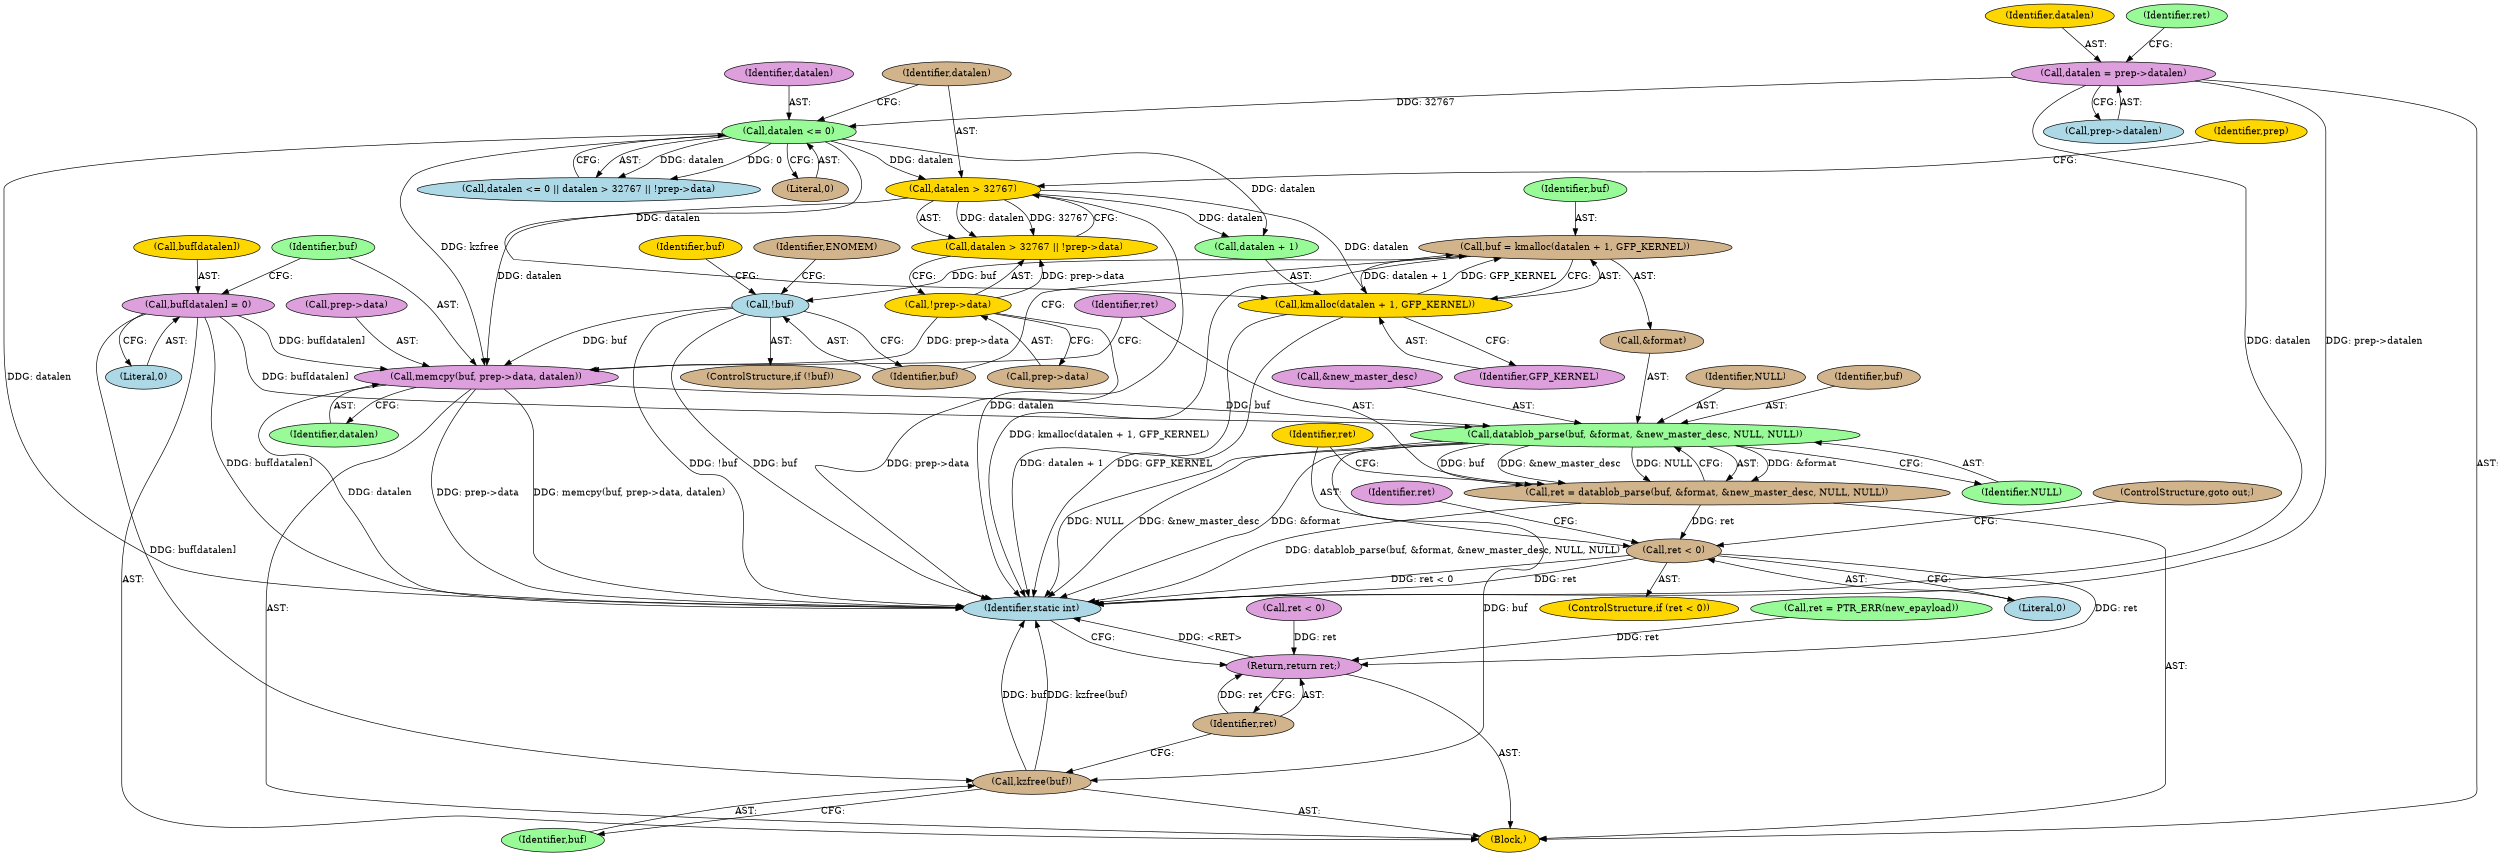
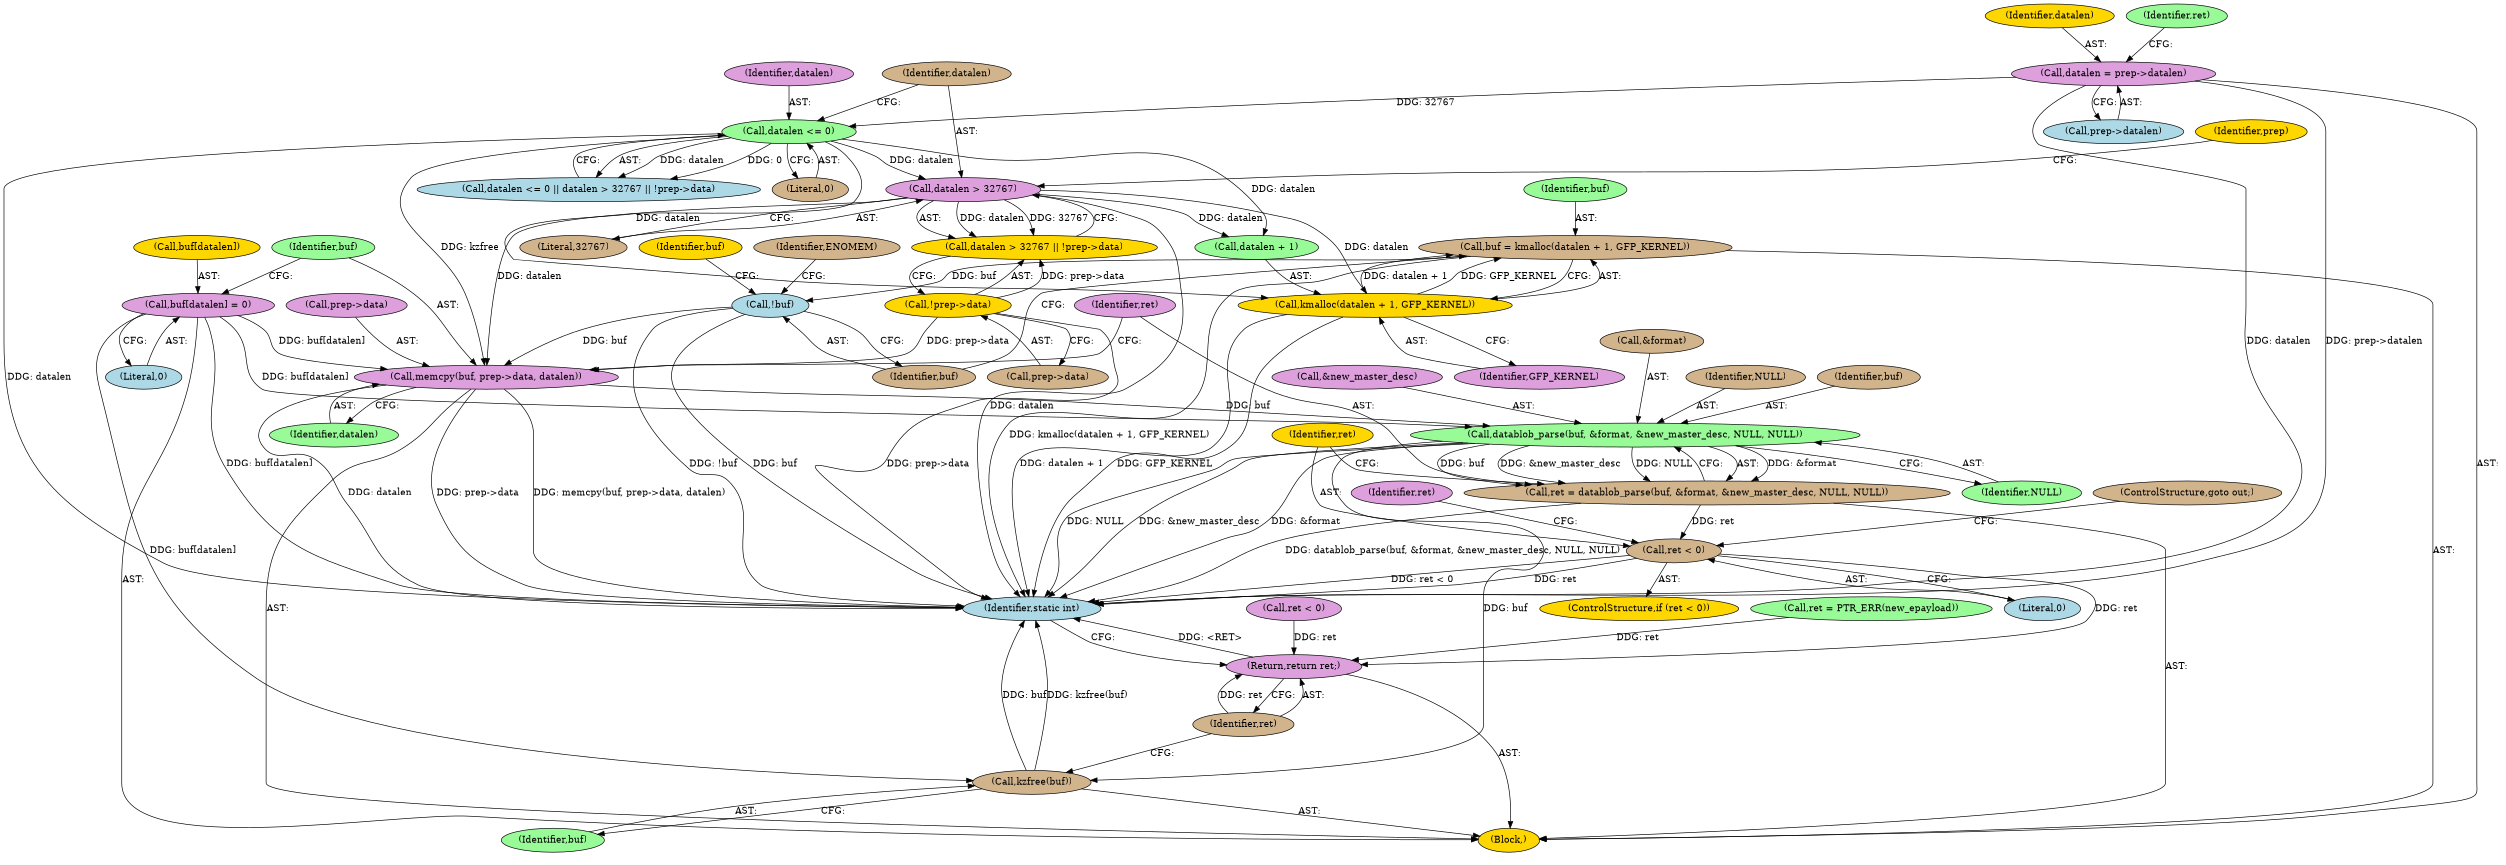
  digraph {
    node [fillcolor=tan style=filled]
    n1 [fillcolor=plum label="(Call,memcpy(buf, prep->data, datalen))"]
    n2 [fillcolor=palegreen label="(Call,datablob_parse(buf, &format, &new_master_desc, NULL, NULL))"]
    n3 [fillcolor=palegreen label="(Identifier,datalen)"]
    n4 [fillcolor=gold label="(Block,)"]
    n5 [fillcolor=lightblue label="(Identifier,static int)"]
    n6 [label="(Call,kzfree(buf))"]
    n7 [label="(Call,ret = datablob_parse(buf, &format, &new_master_desc, NULL, NULL))"]
    n8 [fillcolor=palegreen label="(Identifier,NULL)"]
    n9 [fillcolor=plum label="(Return,return ret;)"]
    n10 [fillcolor=plum label="(Call,buf[datalen] = 0)"]
    n11 [fillcolor=lightblue label="(Literal,0)"]
    n12 [fillcolor=palegreen label="(Identifier,buf)"]
    n13 [fillcolor=lightblue label="(Call,!buf)"]
-   n14 [label="(ControlStructure,if (!buf))"]
    n15 [label="(Identifier,buf)"]
    n16 [label="(Call,buf = kmalloc(datalen + 1, GFP_KERNEL))"]
    n17 [fillcolor=gold label="(Call,kmalloc(datalen + 1, GFP_KERNEL))"]
    n18 [fillcolor=plum label="(Identifier,GFP_KERNEL)"]
    n19 [fillcolor=palegreen label="(Call,datalen <= 0)"]
-   n20 [fillcolor=gold label="(Call,datalen > 32767)"]
+   n20 [fillcolor=plum label="(Call,datalen > 32767)"]
    n21 [label="(Literal,0)"]
    n22 [fillcolor=palegreen label="(Call,datalen + 1)"]
    n23 [fillcolor=lightblue label="(Call,datalen <= 0 || datalen > 32767 || !prep->data)"]
    n24 [fillcolor=gold label="(Call,datalen > 32767 || !prep->data)"]
+   n25 [label="(Literal,32767)"]
    n26 [fillcolor=plum label="(Call,datalen = prep->datalen)"]
    n27 [fillcolor=lightblue label="(Call,prep->datalen)"]
    n28 [fillcolor=gold label="(Call,!prep->data)"]
    n29 [label="(Call,prep->data)"]
    n30 [label="(Call,ret < 0)"]
    n31 [fillcolor=gold label="(ControlStructure,if (ret < 0))"]
    n32 [fillcolor=lightblue label="(Literal,0)"]
    n33 [label="(Identifier,ret)"]
    n34 [label="(Identifier,NULL)"]
    n35 [fillcolor=palegreen label="(Call,ret = PTR_ERR(new_epayload))"]
    n36 [fillcolor=plum label="(Call,ret < 0)"]
    n37 [fillcolor=palegreen label="(Identifier,buf)"]
    n38 [fillcolor=plum label="(Identifier,ret)"]
    n39 [label="(Identifier,ENOMEM)"]
    n40 [fillcolor=gold label="(Identifier,prep)"]
    n41 [fillcolor=gold label="(Identifier,buf)"]
    n42 [fillcolor=gold label="(Identifier,datalen)"]
    n43 [fillcolor=gold label="(Identifier,ret)"]
    n44 [fillcolor=plum label="(Identifier,ret)"]
    n45 [label="(Identifier,buf)"]
    n46 [fillcolor=gold label="(Call,buf[datalen])"]
    n47 [label="(Call,&format)"]
    n48 [label="(ControlStructure,goto out;)"]
    n49 [fillcolor=plum label="(Identifier,datalen)"]
    n50 [fillcolor=plum label="(Call,prep->data)"]
    n51 [fillcolor=palegreen label="(Identifier,ret)"]
    n52 [fillcolor=palegreen label="(Identifier,buf)"]
    n53 [fillcolor=plum label="(Call,&new_master_desc)"]
    n54 [label="(Identifier,datalen)"]
    n1 -> n2 [label="DDG: buf"]
    n1 -> n3 [label="CFG: "]
    n1 -> n4 [label="AST: "]
    n1 -> n5 [label="DDG: datalen"]
    n1 -> n5 [label="DDG: prep->data"]
    n1 -> n5 [label="DDG: memcpy(buf, prep->data, datalen)"]
    n2 -> n5 [label="DDG: NULL"]
    n2 -> n5 [label="DDG: &new_master_desc"]
    n2 -> n5 [label="DDG: &format"]
    n2 -> n6 [label="DDG: buf"]
    n2 -> n7 [label="AST: "]
    n2 -> n7 [label="DDG: &format"]
    n2 -> n7 [label="DDG: buf"]
    n2 -> n7 [label="DDG: &new_master_desc"]
    n2 -> n7 [label="DDG: NULL"]
    n2 -> n8 [label="CFG: "]
    n3 -> n1 [label="AST: "]
    n5 -> n9 [label="CFG: "]
    n6 -> n4 [label="AST: "]
    n6 -> n5 [label="DDG: buf"]
    n6 -> n5 [label="DDG: kzfree(buf)"]
    n6 -> n12 [label="CFG: "]
    n7 -> n2 [label="CFG: "]
    n7 -> n4 [label="AST: "]
    n7 -> n5 [label="DDG: datablob_parse(buf, &format, &new_master_desc, NULL, NULL)"]
    n7 -> n30 [label="DDG: ret"]
    n8 -> n2 [label="AST: "]
    n9 -> n4 [label="AST: "]
    n9 -> n5 [label="DDG: <RET>"]
    n9 -> n33 [label="CFG: "]
    n10 -> n1 [label="DDG: buf[datalen]"]
    n10 -> n2 [label="DDG: buf[datalen]"]
    n10 -> n4 [label="AST: "]
    n10 -> n5 [label="DDG: buf[datalen]"]
    n10 -> n6 [label="DDG: buf[datalen]"]
    n10 -> n11 [label="CFG: "]
    n11 -> n10 [label="AST: "]
    n12 -> n6 [label="AST: "]
    n13 -> n1 [label="DDG: buf"]
    n13 -> n5 [label="DDG: !buf"]
    n13 -> n5 [label="DDG: buf"]
-   n13 -> n14 [label="AST: "]
    n13 -> n15 [label="CFG: "]
    n15 -> n13 [label="AST: "]
    n15 -> n16 [label="CFG: "]
-   n16 -> n47 [label="AST: "]
+   n16 -> n4 [label="AST: "]
    n16 -> n5 [label="DDG: kmalloc(datalen + 1, GFP_KERNEL)"]
    n16 -> n13 [label="DDG: buf"]
    n16 -> n17 [label="CFG: "]
    n17 -> n5 [label="DDG: datalen + 1"]
    n17 -> n5 [label="DDG: GFP_KERNEL"]
    n17 -> n16 [label="AST: "]
    n17 -> n16 [label="DDG: datalen + 1"]
    n17 -> n16 [label="DDG: GFP_KERNEL"]
    n17 -> n18 [label="CFG: "]
    n18 -> n17 [label="AST: "]
    n19 -> n1 [label="DDG: kzfree"]
    n19 -> n5 [label="DDG: datalen"]
    n19 -> n17 [label="DDG: datalen"]
    n19 -> n20 [label="DDG: datalen"]
    n19 -> n21 [label="CFG: "]
    n19 -> n22 [label="DDG: datalen"]
    n19 -> n23 [label="AST: "]
    n19 -> n23 [label="DDG: datalen"]
    n19 -> n23 [label="DDG: 0"]
    n20 -> n1 [label="DDG: datalen"]
    n20 -> n5 [label="DDG: datalen"]
    n20 -> n17 [label="DDG: datalen"]
    n20 -> n22 [label="DDG: datalen"]
    n20 -> n24 [label="AST: "]
    n20 -> n24 [label="DDG: datalen"]
    n20 -> n24 [label="DDG: 32767"]
+   n20 -> n25 [label="CFG: "]
    n21 -> n19 [label="AST: "]
    n22 -> n17 [label="AST: "]
    n23 -> n19 [label="CFG: "]
    n24 -> n20 [label="CFG: "]
    n24 -> n28 [label="CFG: "]
+   n25 -> n20 [label="AST: "]
    n26 -> n4 [label="AST: "]
    n26 -> n5 [label="DDG: datalen"]
    n26 -> n5 [label="DDG: prep->datalen"]
    n26 -> n19 [label="DDG: 32767"]
    n26 -> n27 [label="CFG: "]
    n27 -> n26 [label="AST: "]
    n28 -> n1 [label="DDG: prep->data"]
    n28 -> n5 [label="DDG: prep->data"]
    n28 -> n24 [label="AST: "]
    n28 -> n24 [label="DDG: prep->data"]
    n28 -> n29 [label="CFG: "]
    n29 -> n28 [label="AST: "]
    n30 -> n5 [label="DDG: ret < 0"]
    n30 -> n5 [label="DDG: ret"]
    n30 -> n9 [label="DDG: ret"]
    n30 -> n31 [label="AST: "]
    n30 -> n32 [label="CFG: "]
    n32 -> n30 [label="AST: "]
    n33 -> n6 [label="CFG: "]
    n33 -> n9 [label="AST: "]
    n33 -> n9 [label="DDG: ret"]
    n34 -> n2 [label="AST: "]
    n35 -> n9 [label="DDG: ret"]
    n36 -> n9 [label="DDG: ret"]
    n37 -> n1 [label="AST: "]
    n37 -> n10 [label="CFG: "]
    n38 -> n1 [label="CFG: "]
    n38 -> n7 [label="AST: "]
    n39 -> n13 [label="CFG: "]
    n40 -> n20 [label="CFG: "]
    n41 -> n13 [label="CFG: "]
    n42 -> n26 [label="AST: "]
    n43 -> n7 [label="CFG: "]
    n43 -> n30 [label="AST: "]
    n44 -> n30 [label="CFG: "]
    n45 -> n2 [label="AST: "]
    n46 -> n10 [label="AST: "]
    n47 -> n2 [label="AST: "]
    n48 -> n30 [label="CFG: "]
    n49 -> n19 [label="AST: "]
    n50 -> n1 [label="AST: "]
    n51 -> n26 [label="CFG: "]
    n52 -> n16 [label="AST: "]
    n53 -> n2 [label="AST: "]
    n54 -> n19 [label="CFG: "]
    n54 -> n20 [label="AST: "]
  }
